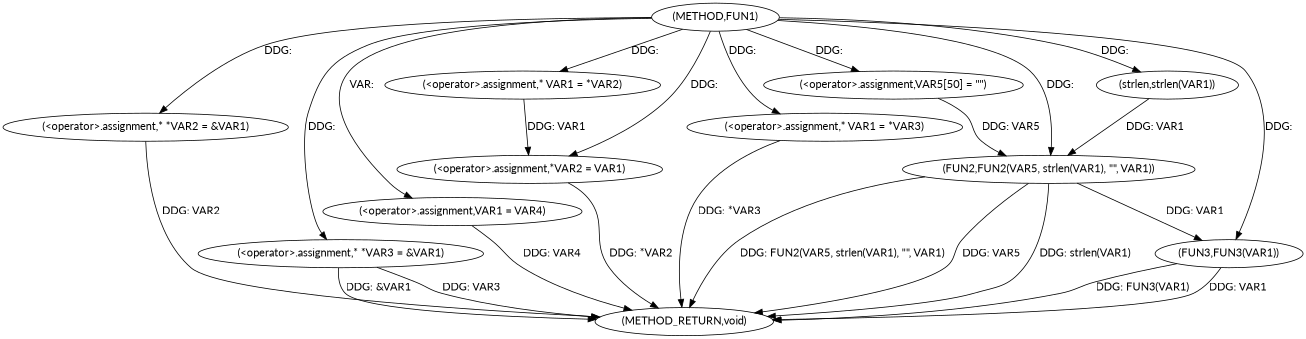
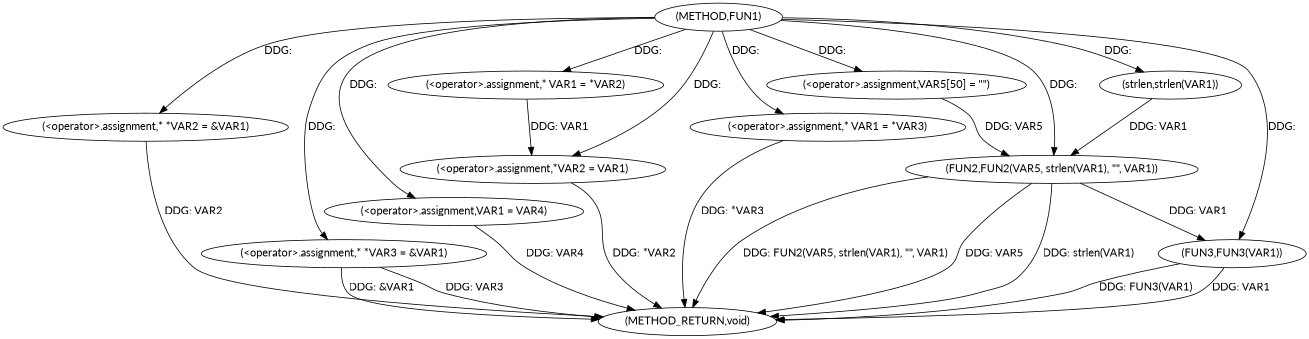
  digraph {
    fontname=Lato
    node [fontname=Lato]
    edge [fontname=Lato]
    n1 [label="(METHOD,FUN1)"]
    n2 [label="(<operator>.assignment,* *VAR2 = &VAR1)"]
    n3 [label="(<operator>.assignment,* *VAR3 = &VAR1)"]
    n4 [label="(<operator>.assignment,VAR1 = VAR4)"]
    n5 [label="(<operator>.assignment,* VAR1 = *VAR2)"]
    n6 [label="(<operator>.assignment,*VAR2 = VAR1)"]
    n7 [label="(<operator>.assignment,* VAR1 = *VAR3)"]
    n8 [label="(<operator>.assignment,VAR5[50] = \"\")"]
    n9 [label="(FUN2,FUN2(VAR5, strlen(VAR1), \"\", VAR1))"]
    n10 [label="(strlen,strlen(VAR1))"]
    n11 [label="(FUN3,FUN3(VAR1))"]
    n12 [label="(METHOD_RETURN,void)"]
    n1 -> n2 [label="DDG: "]
    n1 -> n3 [label="DDG: "]
-   n1 -> n4 [label="VAR: "]
+   n1 -> n4 [label="DDG: "]
    n1 -> n5 [label="DDG: "]
    n1 -> n6 [label="DDG: "]
    n1 -> n7 [label="DDG: "]
    n1 -> n8 [label="DDG: "]
    n1 -> n9 [label="DDG: "]
    n1 -> n10 [label="DDG: "]
    n1 -> n11 [label="DDG: "]
    n2 -> n12 [label="DDG: VAR2"]
    n3 -> n12 [label="DDG: VAR3"]
    n3 -> n12 [label="DDG: &VAR1"]
    n4 -> n12 [label="DDG: VAR4"]
    n5 -> n6 [label="DDG: VAR1"]
    n6 -> n12 [label="DDG: *VAR2"]
    n7 -> n12 [label="DDG: *VAR3"]
    n8 -> n9 [label="DDG: VAR5"]
    n9 -> n11 [label="DDG: VAR1"]
    n9 -> n12 [label="DDG: strlen(VAR1)"]
    n9 -> n12 [label="DDG: FUN2(VAR5, strlen(VAR1), \"\", VAR1)"]
    n9 -> n12 [label="DDG: VAR5"]
    n10 -> n9 [label="DDG: VAR1"]
    n11 -> n12 [label="DDG: VAR1"]
    n11 -> n12 [label="DDG: FUN3(VAR1)"]
  }
